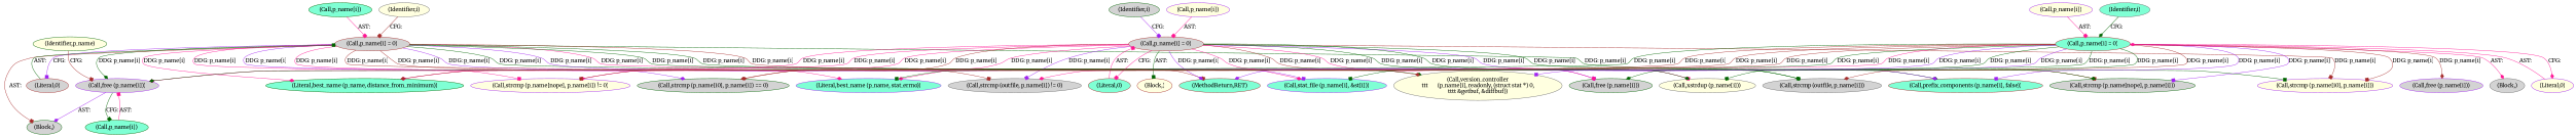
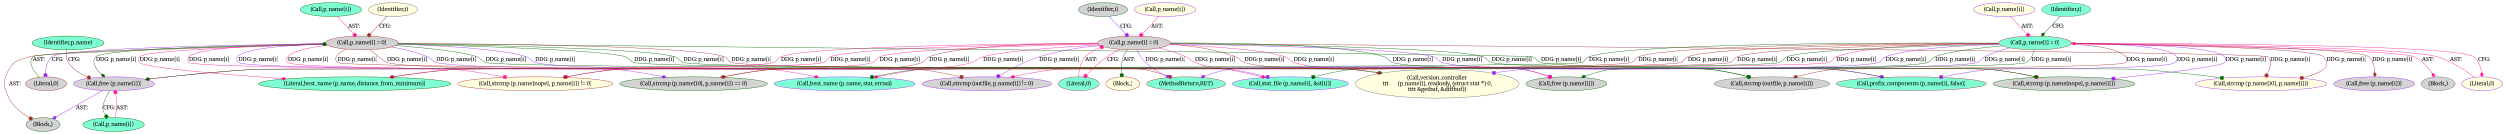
  digraph {
    fontname=Merriweather
    node [color=purple fillcolor=lightgrey fontname=Merriweather style=filled]
    edge [arrowhead=box color=deeppink fontname=Merriweather]
    n1 [label="(Call,free (p_name[i]))"]
    n2 [color=darkgreen fillcolor=aquamarine label="(Call,p_name[i])"]
    n3 [color=darkgreen label="(Block,)"]
    n4 [color=brown label="(Call,p_name[i] = 0)"]
-   n5 [color=gray40 fillcolor=lightyellow label="(Call,xstrdup (p_name[i]))"]
    n6 [color=gray40 fillcolor=lightyellow label="(Call,version_controller\n\t\t\t        (p_name[i], readonly, (struct stat *) 0,\n\t\t\t\t &getbuf, &diffbuf))"]
    n7 [fillcolor=aquamarine label="(Call,stat_file (p_name[i], &st[i]))"]
    n8 [color=brown fillcolor=aquamarine label="(Call,prefix_components (p_name[i], false))"]
    n9 [fillcolor=lightyellow label="(Call,strcmp (p_name[i0], p_name[i]))"]
-   n10 [color=gray40 label="(Call,strcmp (outfile, p_name[i]) != 0)"]
-   n11 [fillcolor=lightyellow label="(Call,strcmp (p_name[nope], p_name[i]) != 0)"]
+   n10 [label="(Call,strcmp (outfile, p_name[i]) != 0)"]
+   n11 [color=brown fillcolor=lightyellow label="(Call,strcmp (p_name[nope], p_name[i]) != 0)"]
    n12 [color=brown label="(Literal,0)"]
    n13 [color=darkgreen label="(Call,strcmp (p_name[i0], p_name[i]) == 0)"]
    n14 [color=darkgreen label="(Call,free (p_name[i]))"]
    n15 [color=gray40 label="(Call,strcmp (outfile, p_name[i]))"]
-   n16 [fillcolor=aquamarine label="(Literal,best_name (p_name, stat_errno))"]
+   n16 [fillcolor=aquamarine label="(Call,best_name (p_name, stat_errno))"]
    n17 [color=darkgreen label="(Call,strcmp (p_name[nope], p_name[i]))"]
    n18 [color=brown fillcolor=aquamarine label="(MethodReturn,RET)"]
    n19 [color=darkgreen fillcolor=aquamarine label="(Literal,best_name (p_name, distance_from_minimum))"]
    n20 [color=brown label="(Call,p_name[i] = 0)"]
    n21 [color=brown fillcolor=aquamarine label="(Literal,0)"]
    n22 [color=brown fillcolor=lightyellow label="(Block,)"]
    n23 [color=brown fillcolor=aquamarine label="(Call,p_name[i] = 0)"]
    n24 [color=gray40 label="(Block,)"]
    n25 [fillcolor=lightyellow label="(Literal,0)"]
    n26 [label="(Call,free (p_name[i]))"]
    n27 [color=darkgreen label="(Identifier,i)"]
    n28 [color=darkgreen fillcolor=aquamarine label="(Call,p_name[i])"]
    n29 [fillcolor=lightyellow label="(Call,p_name[i])"]
    n30 [color=gray40 fillcolor=lightyellow label="(Identifier,i)"]
-   n31 [color=darkgreen fillcolor=lightyellow label="(Identifier,p_name)"]
+   n31 [color=darkgreen fillcolor=aquamarine label="(Identifier,p_name)"]
    n32 [color=gray40 fillcolor=aquamarine label="(Identifier,i)"]
    n33 [fillcolor=lightyellow label="(Call,p_name[i])"]
    n1 -> n2 [color=darkgreen label="CFG: "]
    n1 -> n3 [arrowhead=diamond color=purple label="AST: "]
    n2 -> n1 [label="AST: "]
    n4 -> n1 [arrowhead=diamond color=darkgreen label="DDG: p_name[i]"]
    n4 -> n3 [color=brown label="AST: "]
-   n4 -> n5 [label="DDG: p_name[i]"]
    n4 -> n6 [arrowhead=diamond color=darkgreen label="DDG: p_name[i]"]
    n4 -> n7 [color=purple label="DDG: p_name[i]"]
    n4 -> n8 [arrowhead=diamond color=darkgreen label="DDG: p_name[i]"]
    n4 -> n9 [color=darkgreen label="DDG: p_name[i]"]
    n4 -> n10 [color=brown label="DDG: p_name[i]"]
    n4 -> n11 [label="DDG: p_name[i]"]
    n4 -> n12 [color=purple label="CFG: "]
    n4 -> n13 [arrowhead=diamond color=purple label="DDG: p_name[i]"]
    n4 -> n14 [color=purple label="DDG: p_name[i]"]
    n4 -> n15 [arrowhead=diamond color=darkgreen label="DDG: p_name[i]"]
    n4 -> n16 [arrowhead=diamond label="DDG: p_name[i]"]
    n4 -> n17 [color=brown label="DDG: p_name[i]"]
    n4 -> n18 [color=brown label="DDG: p_name[i]"]
    n4 -> n19 [arrowhead=diamond label="DDG: p_name[i]"]
    n12 -> n4 [color=darkgreen label="AST: "]
    n20 -> n1 [arrowhead=diamond label="DDG: p_name[i]"]
-   n20 -> n5 [arrowhead=diamond color=darkgreen label="DDG: p_name[i]"]
    n20 -> n6 [arrowhead=diamond color=brown label="DDG: p_name[i]"]
    n20 -> n7 [arrowhead=diamond label="DDG: p_name[i]"]
    n20 -> n8 [arrowhead=diamond color=purple label="DDG: p_name[i]"]
    n20 -> n9 [color=brown label="DDG: p_name[i]"]
    n20 -> n10 [color=purple label="DDG: p_name[i]"]
    n20 -> n11 [arrowhead=diamond label="DDG: p_name[i]"]
    n20 -> n13 [arrowhead=diamond color=brown label="DDG: p_name[i]"]
    n20 -> n14 [label="DDG: p_name[i]"]
    n20 -> n15 [color=darkgreen label="DDG: p_name[i]"]
    n20 -> n16 [arrowhead=diamond label="DDG: p_name[i]"]
    n20 -> n17 [arrowhead=diamond color=darkgreen label="DDG: p_name[i]"]
    n20 -> n18 [arrowhead=diamond color=purple label="DDG: p_name[i]"]
    n20 -> n19 [arrowhead=diamond label="DDG: p_name[i]"]
    n20 -> n21 [label="CFG: "]
    n20 -> n22 [color=darkgreen label="AST: "]
    n21 -> n20 [label="AST: "]
    n23 -> n1 [arrowhead=diamond color=darkgreen label="DDG: p_name[i]"]
-   n23 -> n5 [color=darkgreen label="DDG: p_name[i]"]
    n23 -> n6 [color=purple label="DDG: p_name[i]"]
    n23 -> n7 [color=darkgreen label="DDG: p_name[i]"]
    n23 -> n8 [color=purple label="DDG: p_name[i]"]
    n23 -> n9 [color=brown label="DDG: p_name[i]"]
    n23 -> n10 [arrowhead=diamond label="DDG: p_name[i]"]
    n23 -> n11 [color=brown label="DDG: p_name[i]"]
    n23 -> n13 [arrowhead=diamond color=brown label="DDG: p_name[i]"]
    n23 -> n14 [arrowhead=diamond color=darkgreen label="DDG: p_name[i]"]
    n23 -> n15 [arrowhead=diamond color=brown label="DDG: p_name[i]"]
    n23 -> n16 [color=darkgreen label="DDG: p_name[i]"]
    n23 -> n17 [color=purple label="DDG: p_name[i]"]
    n23 -> n18 [arrowhead=diamond color=purple label="DDG: p_name[i]"]
    n23 -> n19 [arrowhead=diamond color=brown label="DDG: p_name[i]"]
    n23 -> n24 [arrowhead=diamond label="AST: "]
    n23 -> n25 [arrowhead=diamond label="CFG: "]
    n23 -> n26 [arrowhead=diamond color=brown label="DDG: p_name[i]"]
    n25 -> n23 [arrowhead=diamond label="AST: "]
    n27 -> n20 [color=purple label="CFG: "]
    n28 -> n4 [label="AST: "]
    n29 -> n23 [label="AST: "]
    n30 -> n4 [color=brown label="CFG: "]
    n31 -> n1 [color=brown label="CFG: "]
    n32 -> n23 [arrowhead=diamond color=darkgreen label="CFG: "]
    n33 -> n20 [label="AST: "]
  }
